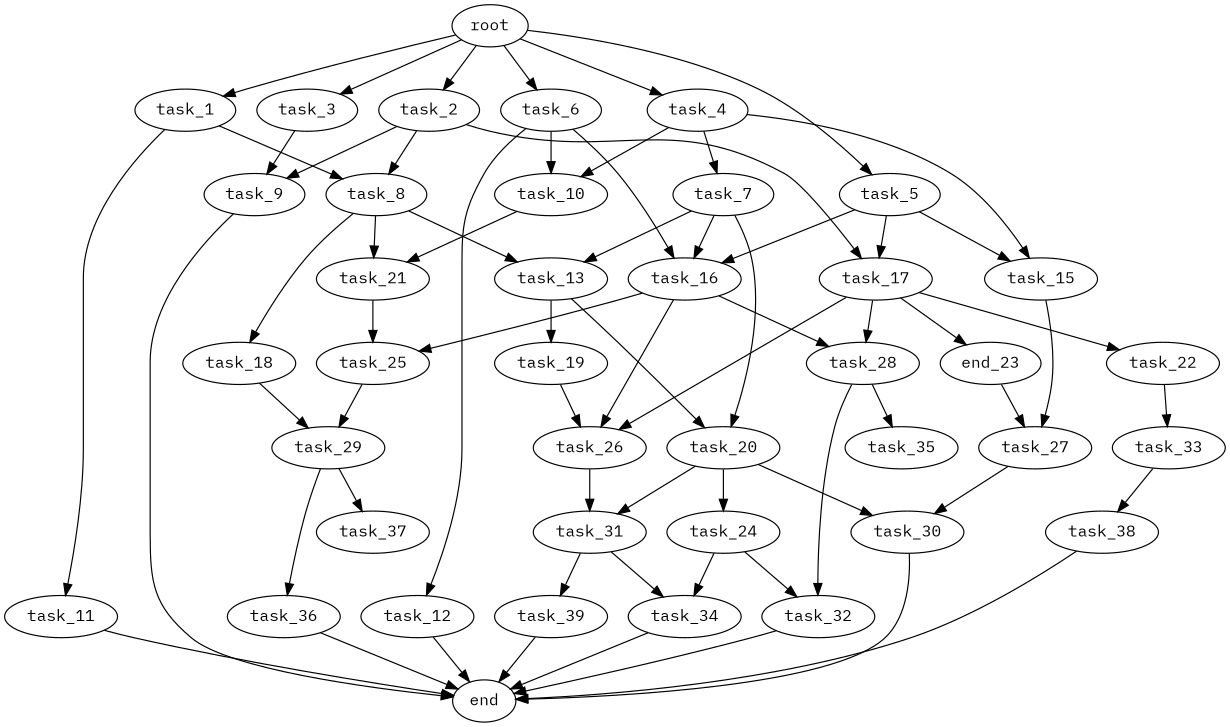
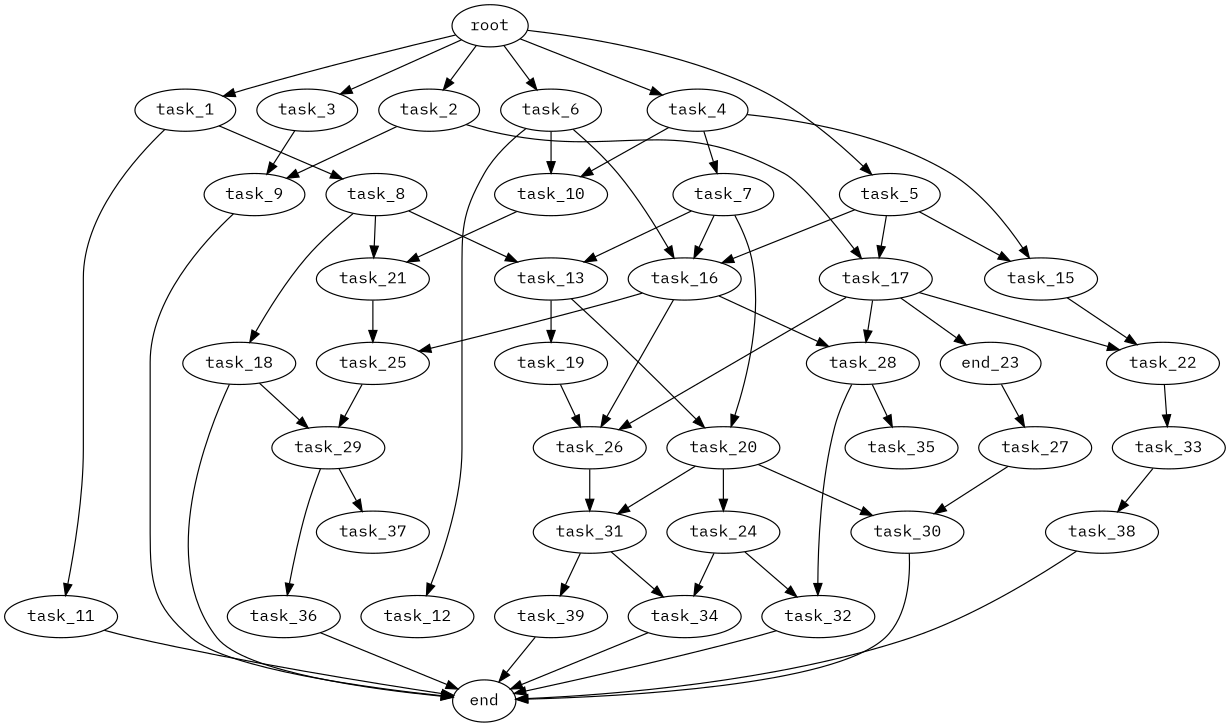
  digraph {
    fontname="IBM Plex Mono"
    node [fontname="IBM Plex Mono"]
    edge [fontname="IBM Plex Mono"]
    root
    task_1
    task_2
    task_3
    task_4
    task_5
    task_6
    task_8
    task_11
    task_9
    task_17
    task_7
    task_10
    task_15
    task_16
    task_12
    task_13
    task_18
    task_21
    end
    task_26
    task_28
    task_22
    n24 [label=end_23]
    task_20
    task_27
    task_25
    task_19
    task_24
    task_30
    task_31
    task_29
    task_32
    task_35
    task_33
    task_36
    task_37
    task_34
    task_39
    task_38
    root -> task_1
    root -> task_2
    root -> task_3
    root -> task_4
    root -> task_5
    root -> task_6
    task_1 -> task_8
    task_1 -> task_11
-   task_2 -> task_8
    task_2 -> task_9
    task_2 -> task_17
    task_3 -> task_9
    task_4 -> task_7
    task_4 -> task_10
    task_4 -> task_15
    task_5 -> task_17
    task_5 -> task_15
    task_5 -> task_16
    task_6 -> task_10
    task_6 -> task_16
    task_6 -> task_12
    task_8 -> task_13
    task_8 -> task_18
    task_8 -> task_21
    task_11 -> end
    task_9 -> end
    task_17 -> task_26
    task_17 -> task_28
    task_17 -> task_22
    task_17 -> n24
    task_7 -> task_16
    task_7 -> task_13
    task_7 -> task_20
    task_10 -> task_21
-   task_15 -> task_27
+   task_15 -> task_22
    task_16 -> task_26
    task_16 -> task_28
    task_16 -> task_25
-   task_12 -> end
+   task_18 -> end
    task_13 -> task_20
    task_13 -> task_19
    task_18 -> task_29
    task_21 -> task_25
    task_26 -> task_31
    task_28 -> task_32
    task_28 -> task_35
    task_22 -> task_33
    n24 -> task_27
    task_20 -> task_24
    task_20 -> task_30
    task_20 -> task_31
    task_27 -> task_30
    task_25 -> task_29
    task_19 -> task_26
    task_24 -> task_32
    task_24 -> task_34
    task_30 -> end
    task_31 -> task_34
    task_31 -> task_39
    task_29 -> task_36
    task_29 -> task_37
    task_32 -> end
    task_33 -> task_38
    task_36 -> end
    task_34 -> end
    task_39 -> end
    task_38 -> end
  }
